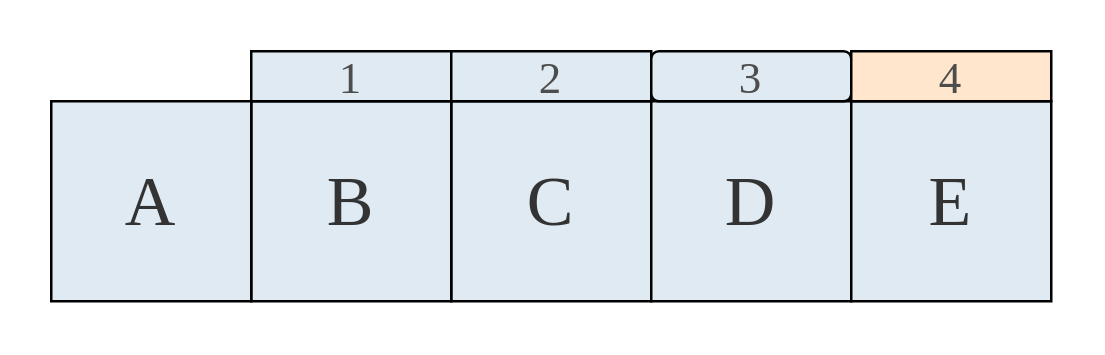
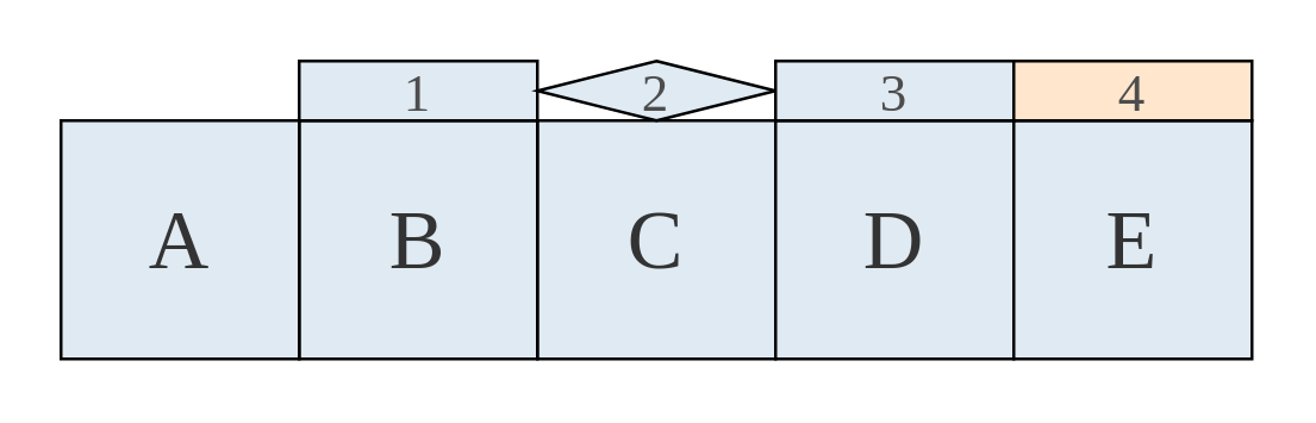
  <mxCell id="0" />
  <mxCell id="1" parent="0" />
  <mxCell id="2" value="&lt;span style=&quot;color: rgb(51, 51, 51); font-family: &amp;quot;Cascadia Code&amp;quot;; font-size: 28px;&quot;&gt;C&lt;/span&gt;" style="rounded=0;whiteSpace=wrap;html=1;strokeWidth=1;fillColor=#DFEAF2;" vertex="1" parent="1"><mxGeometry x="180" y="40" width="80" height="80" as="geometry" /></mxCell>
  <mxCell id="3" value="&lt;span style=&quot;color: rgb(51, 51, 51); font-family: &amp;quot;Cascadia Code&amp;quot;; font-size: 28px;&quot;&gt;D&lt;/span&gt;" style="rounded=0;whiteSpace=wrap;html=1;strokeWidth=1;fillColor=#DFEAF2;" vertex="1" parent="1"><mxGeometry x="260" y="40" width="80" height="80" as="geometry" /></mxCell>
  <mxCell id="4" value="&lt;span style=&quot;color: rgb(51, 51, 51); font-family: &amp;quot;Cascadia Code&amp;quot;; font-size: 28px;&quot;&gt;E&lt;/span&gt;" style="rounded=0;whiteSpace=wrap;html=1;strokeWidth=1;fillColor=#DFEAF2;" vertex="1" parent="1"><mxGeometry x="340" y="40" width="80" height="80" as="geometry" /></mxCell>
  <mxCell id="5" value="&lt;font style=&quot;color: rgb(51, 51, 51); font-size: 28px;&quot;&gt;B&lt;/font&gt;" style="rounded=0;whiteSpace=wrap;html=1;strokeWidth=1;fillColor=#DFEAF2;fontFamily=Cascadia Code;fontColor=#333333;" vertex="1" parent="1"><mxGeometry x="100" y="40" width="80" height="80" as="geometry" /></mxCell>
  <mxCell id="6" value="&lt;font face=&quot;Cascadia Code&quot; color=&quot;#4d4d4d&quot;&gt;&lt;span style=&quot;font-size: 18px;&quot;&gt;1&lt;/span&gt;&lt;/font&gt;" style="rounded=0;whiteSpace=wrap;html=1;strokeWidth=1;fillColor=#DFEAF2;fontSize=22;" vertex="1" parent="1"><mxGeometry x="100" y="20" width="80" height="20" as="geometry" /></mxCell>
- <mxCell id="7" value="&lt;font style=&quot;color: rgb(77, 77, 77); font-size: 18px;&quot; face=&quot;Cascadia Code&quot;&gt;2&lt;/font&gt;" style="rounded=0;whiteSpace=wrap;html=1;strokeWidth=1;fillColor=#DFEAF2;fontSize=22;" vertex="1" parent="1"><mxGeometry x="180" y="20" width="80" height="20" as="geometry" /></mxCell>
- <mxCell id="8" value="&lt;font style=&quot;color: rgb(77, 77, 77); font-size: 18px;&quot; face=&quot;Cascadia Code&quot;&gt;3&lt;/font&gt;" style="whiteSpace=wrap;html=1;strokeWidth=1;fillColor=#DFEAF2;fontSize=22;rounded=1;" vertex="1" parent="1"><mxGeometry x="260" y="20" width="80" height="20" as="geometry" /></mxCell>
+ <mxCell id="7" value="&lt;font style=&quot;color: rgb(77, 77, 77); font-size: 18px;&quot; face=&quot;Cascadia Code&quot;&gt;2&lt;/font&gt;" style="rhombus;whiteSpace=wrap;html=1;strokeWidth=1;fillColor=#DFEAF2;fontSize=22;" vertex="1" parent="1"><mxGeometry x="180" y="20" width="80" height="20" as="geometry" /></mxCell>
+ <mxCell id="8" value="&lt;font style=&quot;color: rgb(77, 77, 77); font-size: 18px;&quot; face=&quot;Cascadia Code&quot;&gt;3&lt;/font&gt;" style="rounded=0;whiteSpace=wrap;html=1;strokeWidth=1;fillColor=#DFEAF2;fontSize=22;" vertex="1" parent="1"><mxGeometry x="260" y="20" width="80" height="20" as="geometry" /></mxCell>
  <mxCell id="9" value="&lt;font style=&quot;color: rgb(77, 77, 77); font-size: 18px;&quot; face=&quot;Cascadia Code&quot;&gt;4&lt;/font&gt;" style="rounded=0;whiteSpace=wrap;html=1;strokeWidth=1;fillColor=#ffe6cc;fontSize=22;" vertex="1" parent="1"><mxGeometry x="340" y="20" width="80" height="20" as="geometry" /></mxCell>
  <mxCell id="10" value="&lt;span style=&quot;font-size: 28px;&quot;&gt;A&lt;/span&gt;" style="rounded=0;whiteSpace=wrap;html=1;strokeWidth=1;fillColor=#DFEAF2;fontFamily=Cascadia Code;fontColor=#333333;" vertex="1" parent="1"><mxGeometry x="20" y="40" width="80" height="80" as="geometry" /></mxCell>
